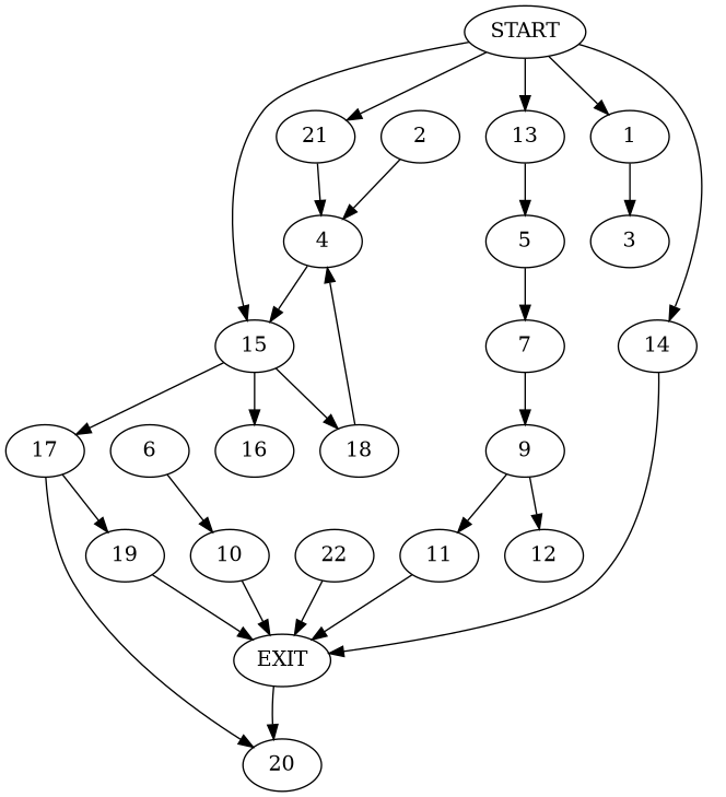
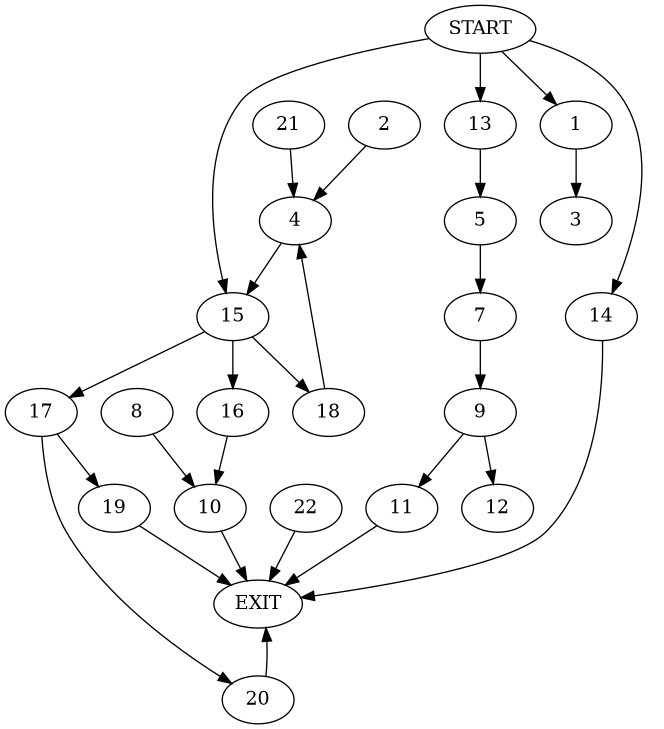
  digraph {
    n1 [label=START]
    1
    13
    14
    21
    15
    3
    5
    n9 [label=EXIT]
    4
    22
    2
    7
    16
    17
    18
    10
-   6
+   6 [label=8]
    9
    11
    12
    19
    20
    n1 -> 1
    n1 -> 13
    n1 -> 14
-   n1 -> 21
    n1 -> 15
    1 -> 3
    13 -> 5
    14 -> n9
    21 -> 4
    15 -> 16
    15 -> 17
    15 -> 18
    5 -> 7
    4 -> 15
    22 -> n9
    2 -> 4
    7 -> 9
+   16 -> 10
    17 -> 19
    17 -> 20
    18 -> 4
    10 -> n9
    6 -> 10
    9 -> 11
    9 -> 12
    11 -> n9
    19 -> n9
-   n9 -> 20
+   20 -> n9
  }
